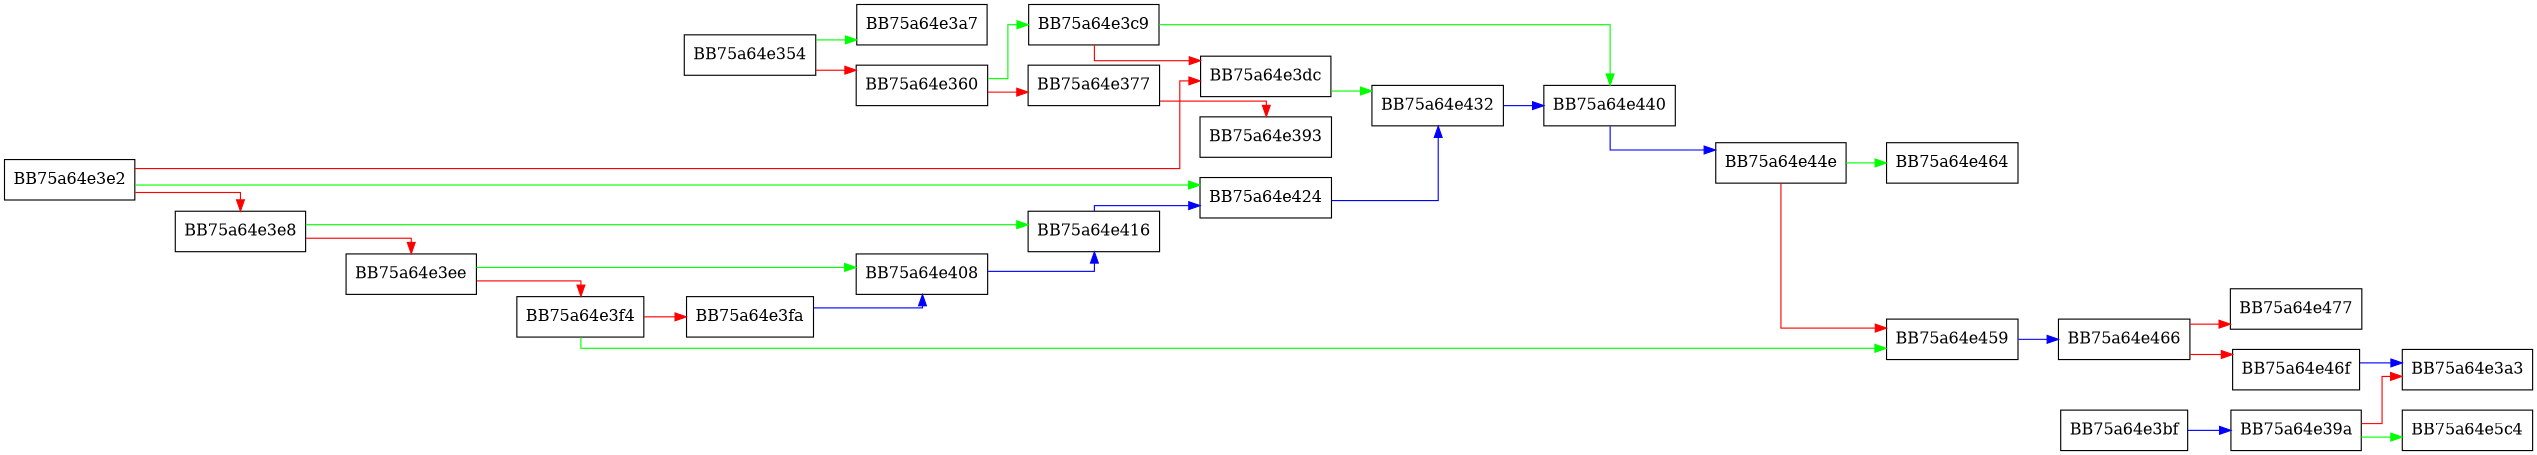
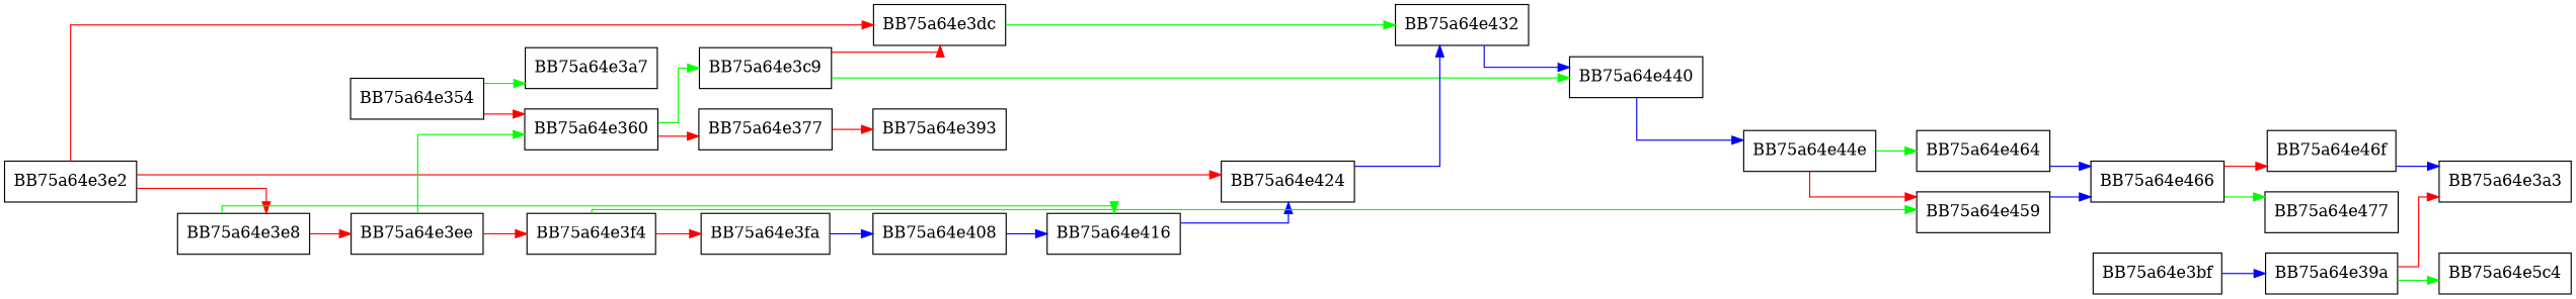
  digraph {
    rankdir=LR
    splines=ortho
    node [shape=box]
    edge [color=red]
    BB75a64e354
    BB75a64e3a7
    BB75a64e360
    BB75a64e3c9
    BB75a64e377
    BB75a64e440
    BB75a64e3dc
    BB75a64e393
    BB75a64e44e
    BB75a64e432
    BB75a64e3bf
    BB75a64e39a
    n13 [label=BB75a64e5c4]
    BB75a64e3a3
    BB75a64e464
    BB75a64e459
    BB75a64e3e2
    BB75a64e424
    BB75a64e3e8
    BB75a64e416
    BB75a64e3ee
    BB75a64e408
    BB75a64e3f4
    BB75a64e3fa
    BB75a64e466
    BB75a64e477
    BB75a64e46f
    BB75a64e354 -> BB75a64e3a7 [color=green]
    BB75a64e354 -> BB75a64e360
    BB75a64e360 -> BB75a64e3c9 [color=green]
    BB75a64e360 -> BB75a64e377
    BB75a64e3c9 -> BB75a64e440 [color=green]
    BB75a64e3c9 -> BB75a64e3dc
    BB75a64e377 -> BB75a64e393
    BB75a64e440 -> BB75a64e44e [color=blue]
    BB75a64e3dc -> BB75a64e432 [color=green]
    BB75a64e44e -> BB75a64e464 [color=green]
    BB75a64e44e -> BB75a64e459
    BB75a64e432 -> BB75a64e440 [color=blue]
    BB75a64e3bf -> BB75a64e39a [color=blue]
    BB75a64e39a -> n13 [color=green]
    BB75a64e39a -> BB75a64e3a3
+   BB75a64e464 -> BB75a64e466 [color=blue]
    BB75a64e459 -> BB75a64e466 [color=blue]
    BB75a64e3e2 -> BB75a64e3dc
-   BB75a64e3e2 -> BB75a64e424 [color=green]
+   BB75a64e3e2 -> BB75a64e424
    BB75a64e3e2 -> BB75a64e3e8
    BB75a64e424 -> BB75a64e432 [color=blue]
    BB75a64e3e8 -> BB75a64e416 [color=green]
    BB75a64e3e8 -> BB75a64e3ee
    BB75a64e416 -> BB75a64e424 [color=blue]
-   BB75a64e3ee -> BB75a64e408 [color=green]
+   BB75a64e3ee -> BB75a64e360 [color=green]
    BB75a64e3ee -> BB75a64e3f4
    BB75a64e408 -> BB75a64e416 [color=blue]
    BB75a64e3f4 -> BB75a64e459 [color=green]
    BB75a64e3f4 -> BB75a64e3fa
    BB75a64e3fa -> BB75a64e408 [color=blue]
-   BB75a64e466 -> BB75a64e477
+   BB75a64e466 -> BB75a64e477 [color=green]
    BB75a64e466 -> BB75a64e46f
    BB75a64e46f -> BB75a64e3a3 [color=blue]
  }
